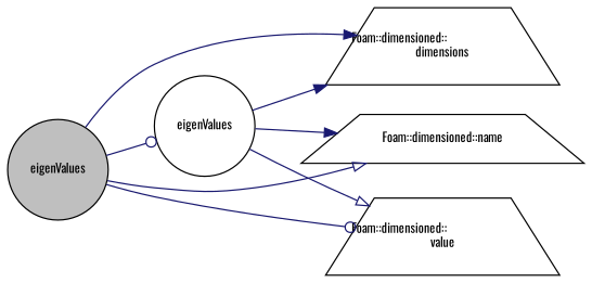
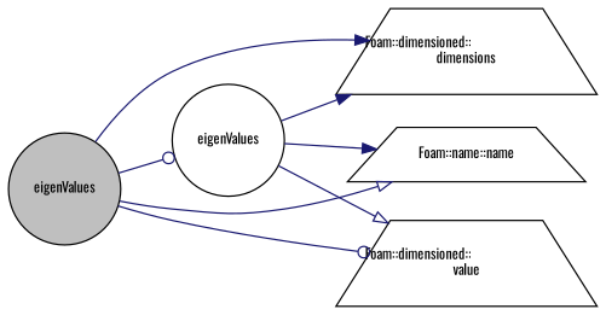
  digraph {
    rankdir=LR
    fontname=Oswald
    node [color=black fontname=Oswald fontsize=10 shape=trapezium]
    edge [color=midnightblue fontname=Oswald fontsize=10 labelfontname=Helvetica labelfontsize=10 style=solid arrowhead=normal]
    n1 [fillcolor=grey75 fontcolor=black height=0.2 label=eigenValues shape=circle style=filled width=0.4]
    n2 [height=0.2 label="Foam::dimensioned::\ldimensions" width=0.4]
    n3 [height=0.2 label=eigenValues shape=circle width=0.4]
-   n4 [height=0.2 label="Foam::dimensioned::name" width=0.4]
+   n4 [height=0.2 label="Foam::name::name" width=0.4]
    n5 [height=0.2 label="Foam::dimensioned::\lvalue" width=0.4]
    n1 -> n2
    n1 -> n3 [arrowhead=odot]
    n1 -> n4 [arrowhead=onormal]
    n1 -> n5 [arrowhead=odot]
    n3 -> n2
    n3 -> n4
    n3 -> n5 [arrowhead=onormal]
  }
